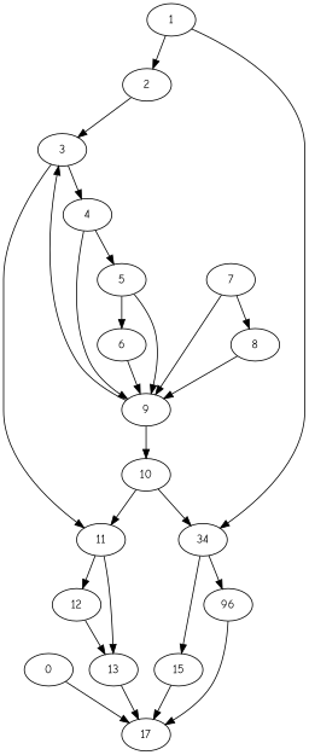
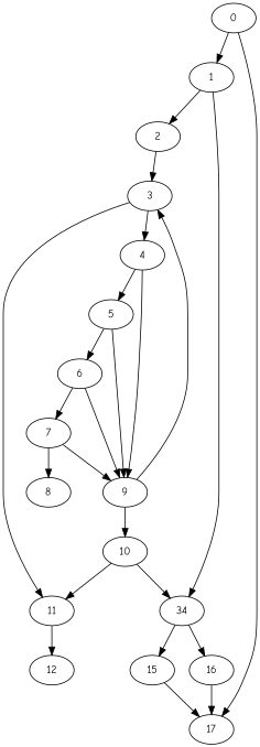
  digraph {
    fontname="Comic Neue"
    node [fontname="Comic Neue"]
    edge [fontname="Comic Neue"]
    0
    1
    17
    2
    n5 [label=34]
    3
    15
-   16 [label=96]
+   16
    4
    11
    5
    9
    12
-   13
    6
    10
    7
    8
+   0 -> 1
    0 -> 17
    1 -> 2
    1 -> n5
    2 -> 3
    n5 -> 15
    n5 -> 16
    3 -> 4
    3 -> 11
    15 -> 17
    16 -> 17
    4 -> 5
    4 -> 9
    11 -> 12
-   11 -> 13
    5 -> 9
    5 -> 6
    9 -> 3
    9 -> 10
-   12 -> 13
-   13 -> 17
    6 -> 9
+   6 -> 7
    10 -> n5
    10 -> 11
    7 -> 9
    7 -> 8
-   8 -> 9
  }
